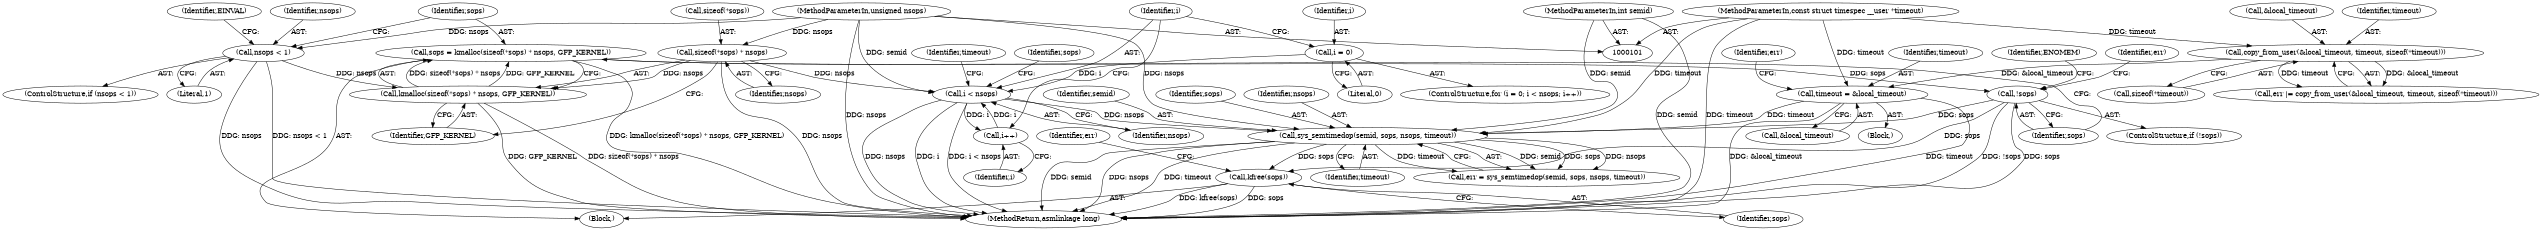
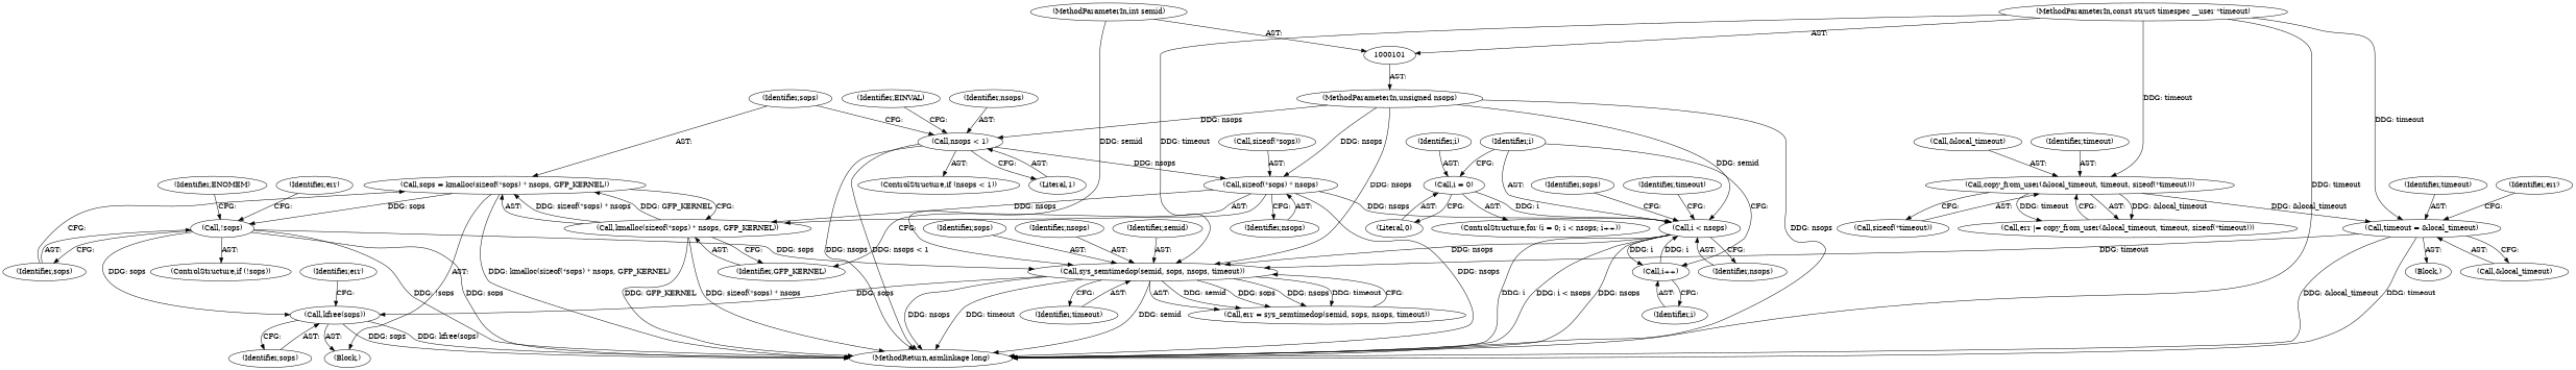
  digraph {
    n1 [label="(Call,kfree(sops))"]
    n2 [label="(Block,)"]
    n3 [label="(MethodReturn,asmlinkage long)"]
    n4 [label="(Identifier,sops)"]
    n5 [label="(Call,sys_semtimedop(semid, sops, nsops, timeout))"]
    n6 [label="(Call,err = sys_semtimedop(semid, sops, nsops, timeout))"]
    n7 [label="(Identifier,timeout)"]
    n8 [label="(MethodParameterIn,int semid)"]
    1000101
    n10 [label="(Call,!sops)"]
    n11 [label="(ControlStructure,if (!sops))"]
    n12 [label="(Identifier,sops)"]
    n13 [label="(Call,sops = kmalloc(sizeof(*sops) * nsops, GFP_KERNEL))"]
    n14 [label="(Call,kmalloc(sizeof(*sops) * nsops, GFP_KERNEL))"]
    n15 [label="(Identifier,GFP_KERNEL)"]
    n16 [label="(Call,sizeof(*sops) * nsops)"]
    n17 [label="(Call,i < nsops)"]
    n18 [label="(Identifier,nsops)"]
    n19 [label="(Call,i++)"]
    n20 [label="(Identifier,nsops)"]
    n21 [label="(Call,nsops < 1)"]
    n22 [label="(ControlStructure,if (nsops < 1))"]
    n23 [label="(Literal,1)"]
    n24 [label="(MethodParameterIn,unsigned nsops)"]
    n25 [label="(Identifier,i)"]
    n26 [label="(ControlStructure,for (i = 0; i < nsops; i++))"]
    n27 [label="(Call,i = 0)"]
    n28 [label="(Literal,0)"]
    n29 [label="(Call,timeout = &local_timeout)"]
    n30 [label="(Block,)"]
    n31 [label="(Call,&local_timeout)"]
    n32 [label="(Call,copy_from_user(&local_timeout, timeout, sizeof(*timeout)))"]
    n33 [label="(Call,err |= copy_from_user(&local_timeout, timeout, sizeof(*timeout)))"]
    n34 [label="(Call,sizeof(*timeout))"]
    n35 [label="(MethodParameterIn,const struct timespec __user *timeout)"]
    n36 [label="(Identifier,timeout)"]
    n37 [label="(Identifier,EINVAL)"]
    n38 [label="(Identifier,i)"]
    n39 [label="(Identifier,timeout)"]
    n40 [label="(Identifier,ENOMEM)"]
    n41 [label="(Identifier,timeout)"]
    n42 [label="(Identifier,sops)"]
    n43 [label="(Identifier,nsops)"]
    n44 [label="(Identifier,i)"]
    n45 [label="(Call,&local_timeout)"]
    n46 [label="(Identifier,sops)"]
    n47 [label="(Identifier,sops)"]
    n48 [label="(Identifier,err)"]
    n49 [label="(Identifier,err)"]
    n50 [label="(Identifier,nsops)"]
    n51 [label="(Identifier,err)"]
    n52 [label="(Call,sizeof(*sops))"]
    n53 [label="(Identifier,semid)"]
    n1 -> n2 [label="AST: "]
    n1 -> n3 [label="DDG: sops"]
    n1 -> n3 [label="DDG: kfree(sops)"]
    n1 -> n4 [label="CFG: "]
    n4 -> n1 [label="AST: "]
    n5 -> n1 [label="DDG: sops"]
    n5 -> n3 [label="DDG: semid"]
    n5 -> n3 [label="DDG: nsops"]
    n5 -> n3 [label="DDG: timeout"]
    n5 -> n6 [label="AST: "]
    n5 -> n6 [label="DDG: semid"]
    n5 -> n6 [label="DDG: sops"]
    n5 -> n6 [label="DDG: nsops"]
    n5 -> n6 [label="DDG: timeout"]
    n5 -> n7 [label="CFG: "]
    n6 -> n5 [label="CFG: "]
    n7 -> n5 [label="AST: "]
-   n8 -> n3 [label="DDG: semid"]
    n8 -> n5 [label="DDG: semid"]
    n8 -> 1000101 [label="AST: "]
    n10 -> n1 [label="DDG: sops"]
    n10 -> n3 [label="DDG: !sops"]
    n10 -> n3 [label="DDG: sops"]
    n10 -> n5 [label="DDG: sops"]
    n10 -> n11 [label="AST: "]
    n10 -> n12 [label="CFG: "]
    n12 -> n10 [label="AST: "]
    n12 -> n13 [label="CFG: "]
    n13 -> n2 [label="AST: "]
    n13 -> n3 [label="DDG: kmalloc(sizeof(*sops) * nsops, GFP_KERNEL)"]
    n13 -> n10 [label="DDG: sops"]
    n13 -> n14 [label="CFG: "]
    n14 -> n3 [label="DDG: GFP_KERNEL"]
    n14 -> n3 [label="DDG: sizeof(*sops) * nsops"]
    n14 -> n13 [label="AST: "]
    n14 -> n13 [label="DDG: sizeof(*sops) * nsops"]
    n14 -> n13 [label="DDG: GFP_KERNEL"]
    n14 -> n15 [label="CFG: "]
    n15 -> n14 [label="AST: "]
    n16 -> n3 [label="DDG: nsops"]
    n16 -> n14 [label="AST: "]
    n16 -> n14 [label="DDG: nsops"]
    n16 -> n15 [label="CFG: "]
    n16 -> n17 [label="DDG: nsops"]
    n16 -> n18 [label="CFG: "]
    n17 -> n3 [label="DDG: nsops"]
    n17 -> n3 [label="DDG: i"]
    n17 -> n3 [label="DDG: i < nsops"]
    n17 -> n5 [label="DDG: nsops"]
    n17 -> n19 [label="DDG: i"]
    n17 -> n20 [label="CFG: "]
    n18 -> n16 [label="AST: "]
    n19 -> n17 [label="DDG: i"]
    n19 -> n25 [label="CFG: "]
    n20 -> n17 [label="AST: "]
    n21 -> n3 [label="DDG: nsops < 1"]
    n21 -> n3 [label="DDG: nsops"]
-   n21 -> n14 [label="DDG: nsops"]
+   n21 -> n16 [label="DDG: nsops"]
    n21 -> n22 [label="AST: "]
    n21 -> n23 [label="CFG: "]
    n23 -> n21 [label="AST: "]
    n24 -> n3 [label="DDG: nsops"]
    n24 -> n5 [label="DDG: nsops"]
-   n24 -> 1000101 [label="AST: "]
+   1000101 -> n24 [label="AST: "]
    n24 -> n16 [label="DDG: nsops"]
    n24 -> n17 [label="DDG: semid"]
    n24 -> n21 [label="DDG: nsops"]
    n25 -> n19 [label="AST: "]
    n27 -> n17 [label="DDG: i"]
    n27 -> n26 [label="AST: "]
    n27 -> n28 [label="CFG: "]
    n28 -> n27 [label="AST: "]
    n29 -> n3 [label="DDG: timeout"]
    n29 -> n3 [label="DDG: &local_timeout"]
    n29 -> n5 [label="DDG: timeout"]
    n29 -> n30 [label="AST: "]
    n29 -> n31 [label="CFG: "]
    n31 -> n29 [label="AST: "]
    n32 -> n29 [label="DDG: &local_timeout"]
    n32 -> n33 [label="AST: "]
    n32 -> n33 [label="DDG: &local_timeout"]
    n32 -> n33 [label="DDG: timeout"]
    n32 -> n34 [label="CFG: "]
    n33 -> n32 [label="CFG: "]
    n34 -> n32 [label="AST: "]
    n35 -> n3 [label="DDG: timeout"]
    n35 -> n5 [label="DDG: timeout"]
    n35 -> 1000101 [label="AST: "]
    n35 -> n29 [label="DDG: timeout"]
    n35 -> n32 [label="DDG: timeout"]
    n36 -> n32 [label="AST: "]
    n37 -> n21 [label="CFG: "]
    n38 -> n27 [label="AST: "]
    n39 -> n17 [label="CFG: "]
    n40 -> n10 [label="CFG: "]
    n41 -> n29 [label="AST: "]
    n42 -> n13 [label="AST: "]
    n42 -> n21 [label="CFG: "]
    n43 -> n21 [label="AST: "]
    n44 -> n17 [label="AST: "]
    n44 -> n19 [label="CFG: "]
    n44 -> n27 [label="CFG: "]
    n45 -> n32 [label="AST: "]
    n46 -> n5 [label="AST: "]
    n47 -> n17 [label="CFG: "]
    n48 -> n1 [label="CFG: "]
    n49 -> n29 [label="CFG: "]
    n50 -> n5 [label="AST: "]
    n51 -> n10 [label="CFG: "]
    n52 -> n16 [label="AST: "]
    n53 -> n5 [label="AST: "]
  }
